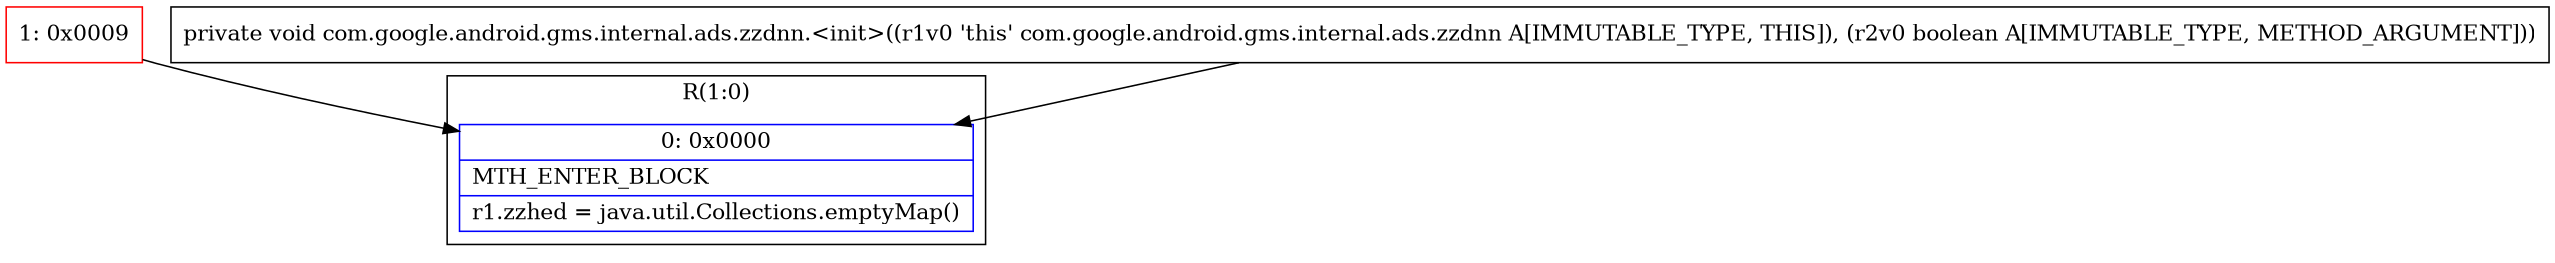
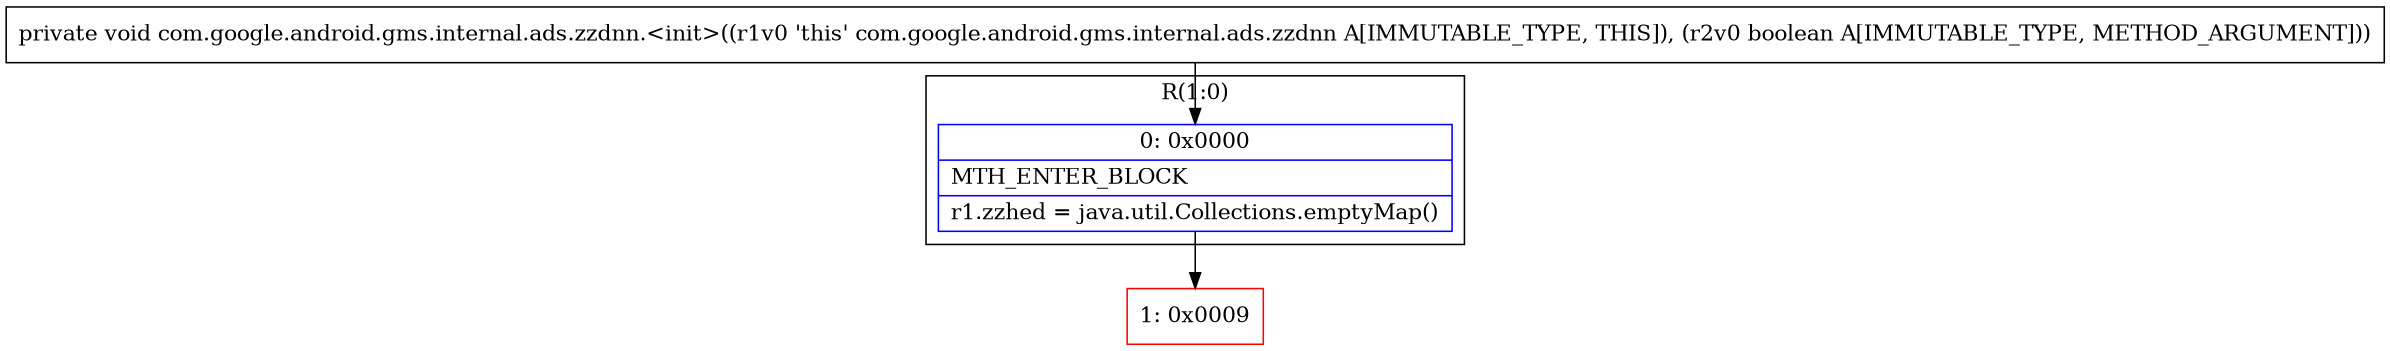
  digraph {
    node [shape=record]
    n1 [color=blue label="{0\:\ 0x0000|MTH_ENTER_BLOCK\l|r1.zzhed = java.util.Collections.emptyMap()\l}"]
    n2 [color=red label="{1\:\ 0x0009}"]
    n3 [label="{private void com.google.android.gms.internal.ads.zzdnn.\<init\>((r1v0 'this' com.google.android.gms.internal.ads.zzdnn A[IMMUTABLE_TYPE, THIS]), (r2v0 boolean A[IMMUTABLE_TYPE, METHOD_ARGUMENT])) }"]
    subgraph cluster_1 {
      label="R(1:0)"
      n1
    }
-   n2 -> n1
+   n1 -> n2
    n3 -> n1
  }
